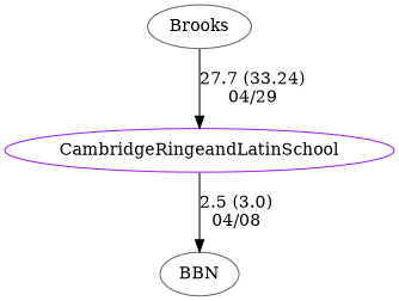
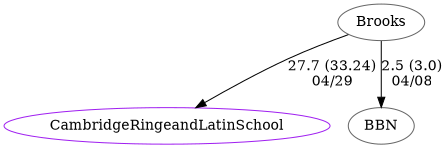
  digraph {
    node [color=gray40]
    edge [random=random]
    CambridgeRingeandLatinSchool [color=purple]
    Brooks
    BBN
-   CambridgeRingeandLatinSchool -> BBN [label="2.5 (3.0)\n04/08" weight=98]
+   Brooks -> BBN [label="2.5 (3.0)\n04/08" weight=98]
    Brooks -> CambridgeRingeandLatinSchool [label="27.7 (33.24)\n04/29" weight=73]
  }
